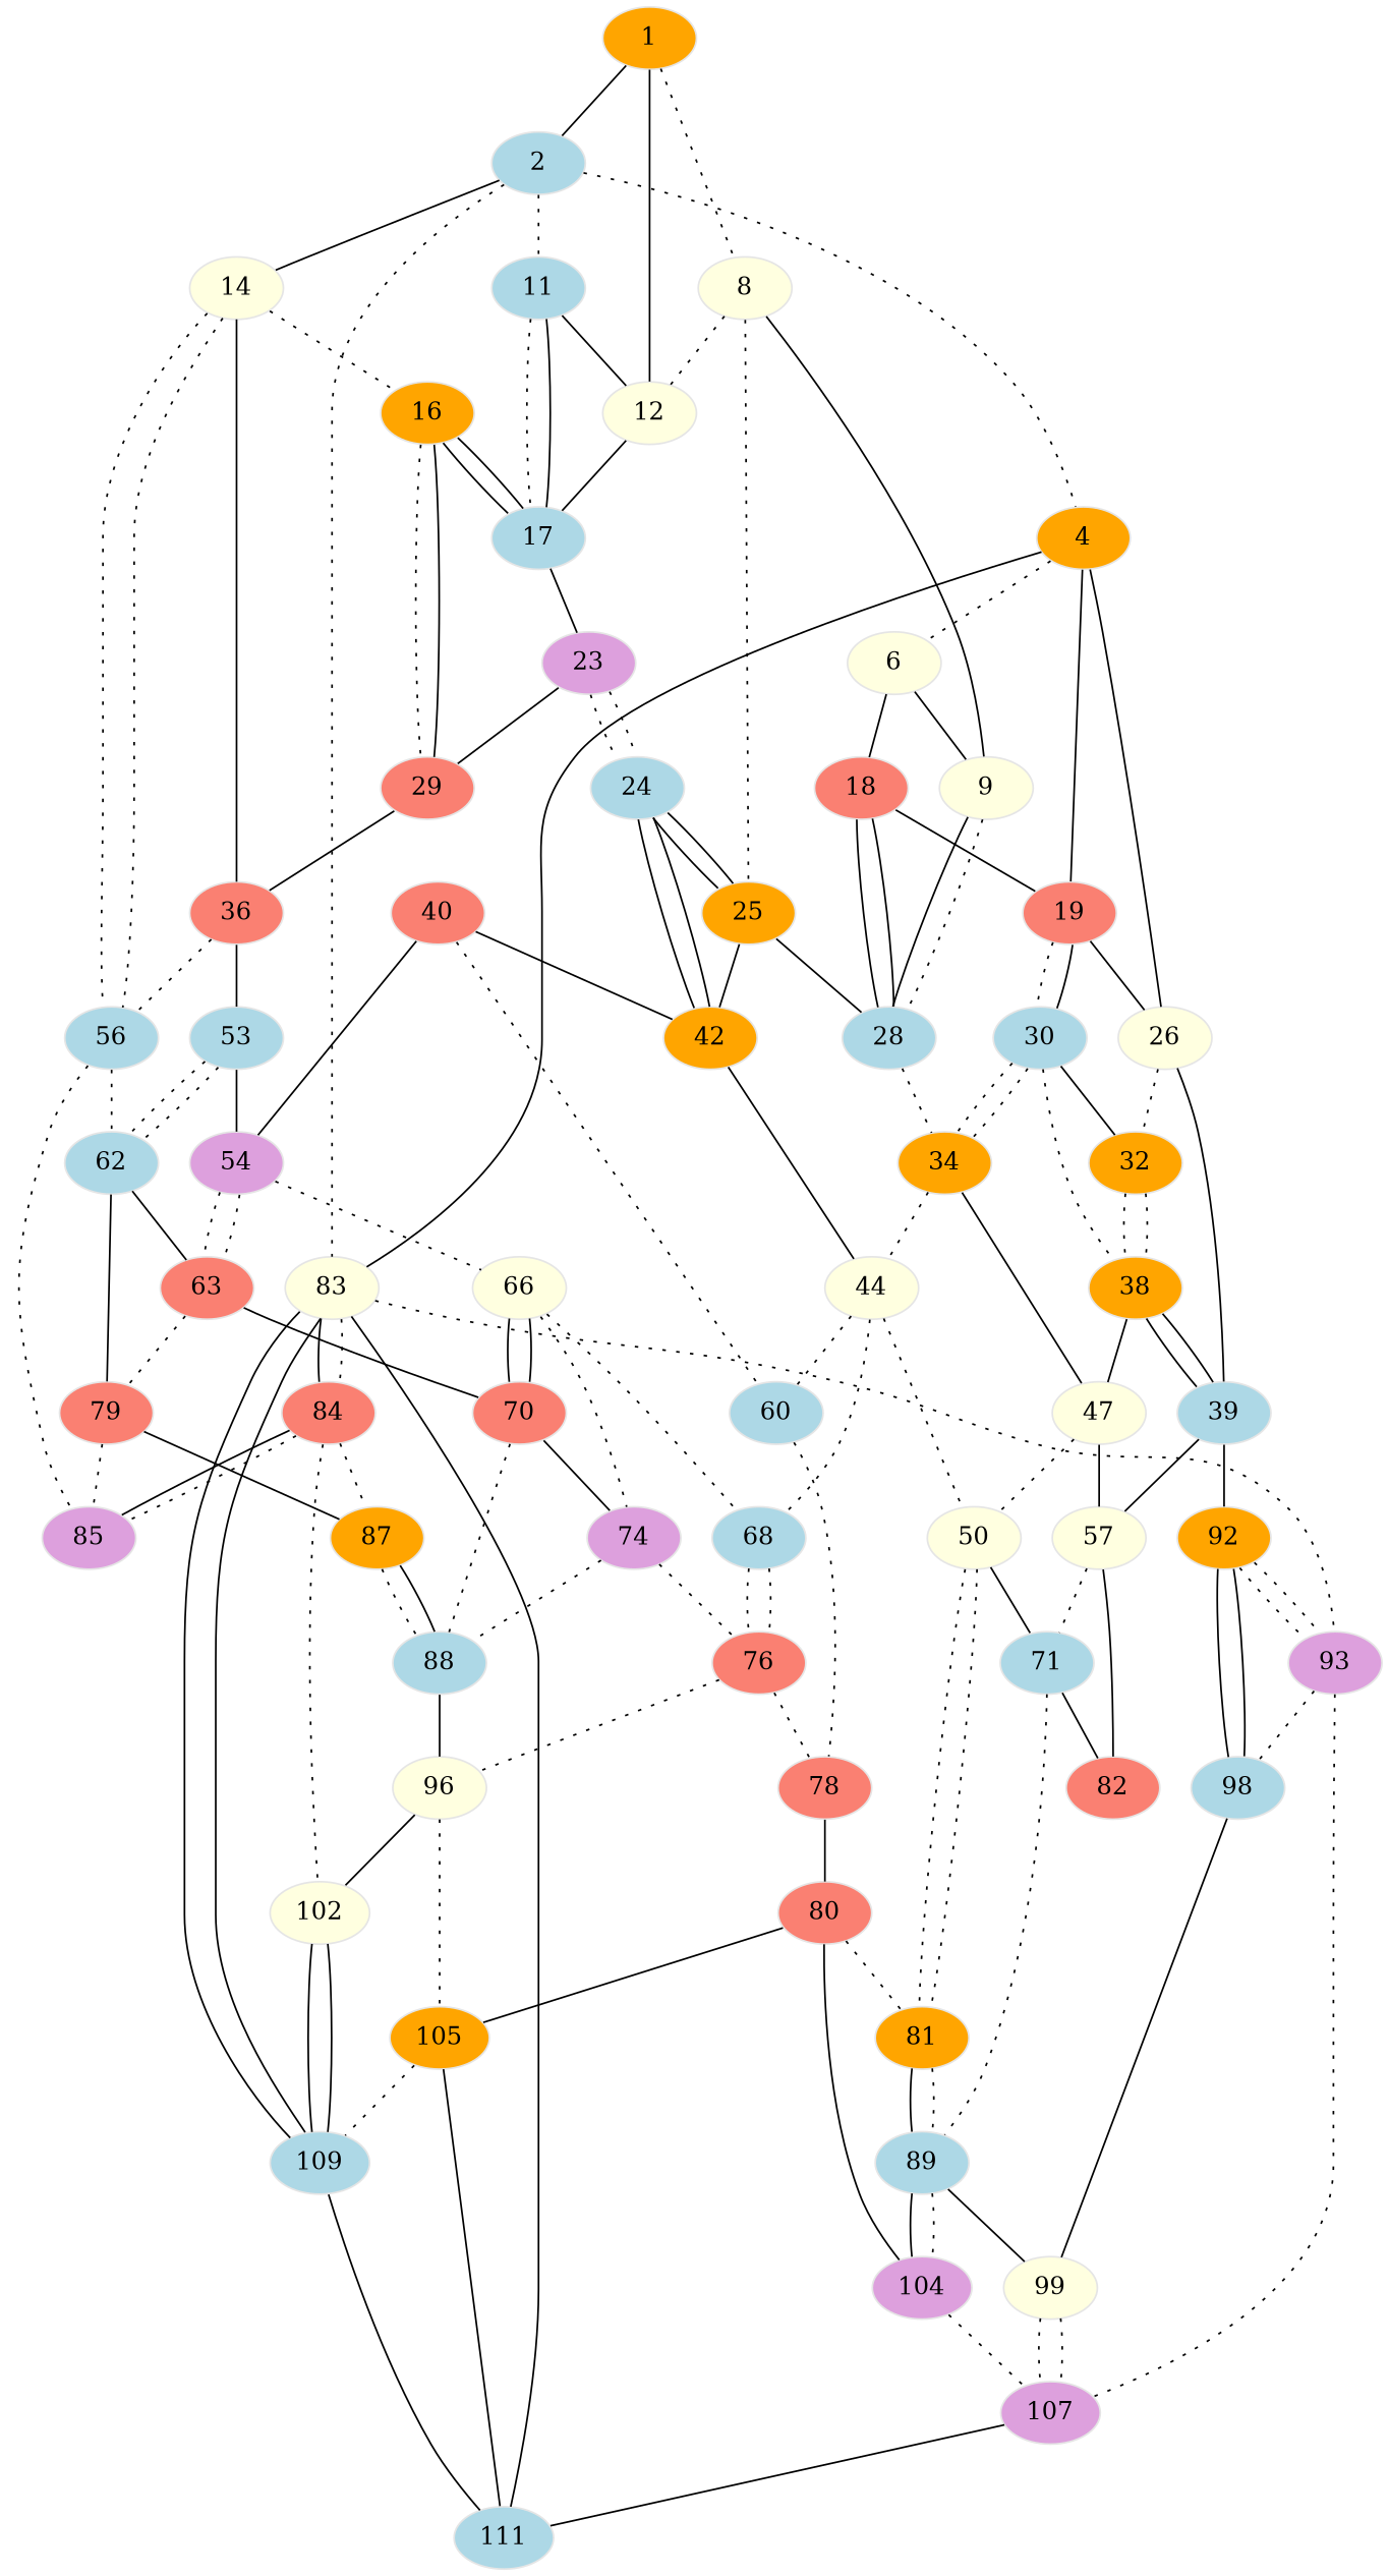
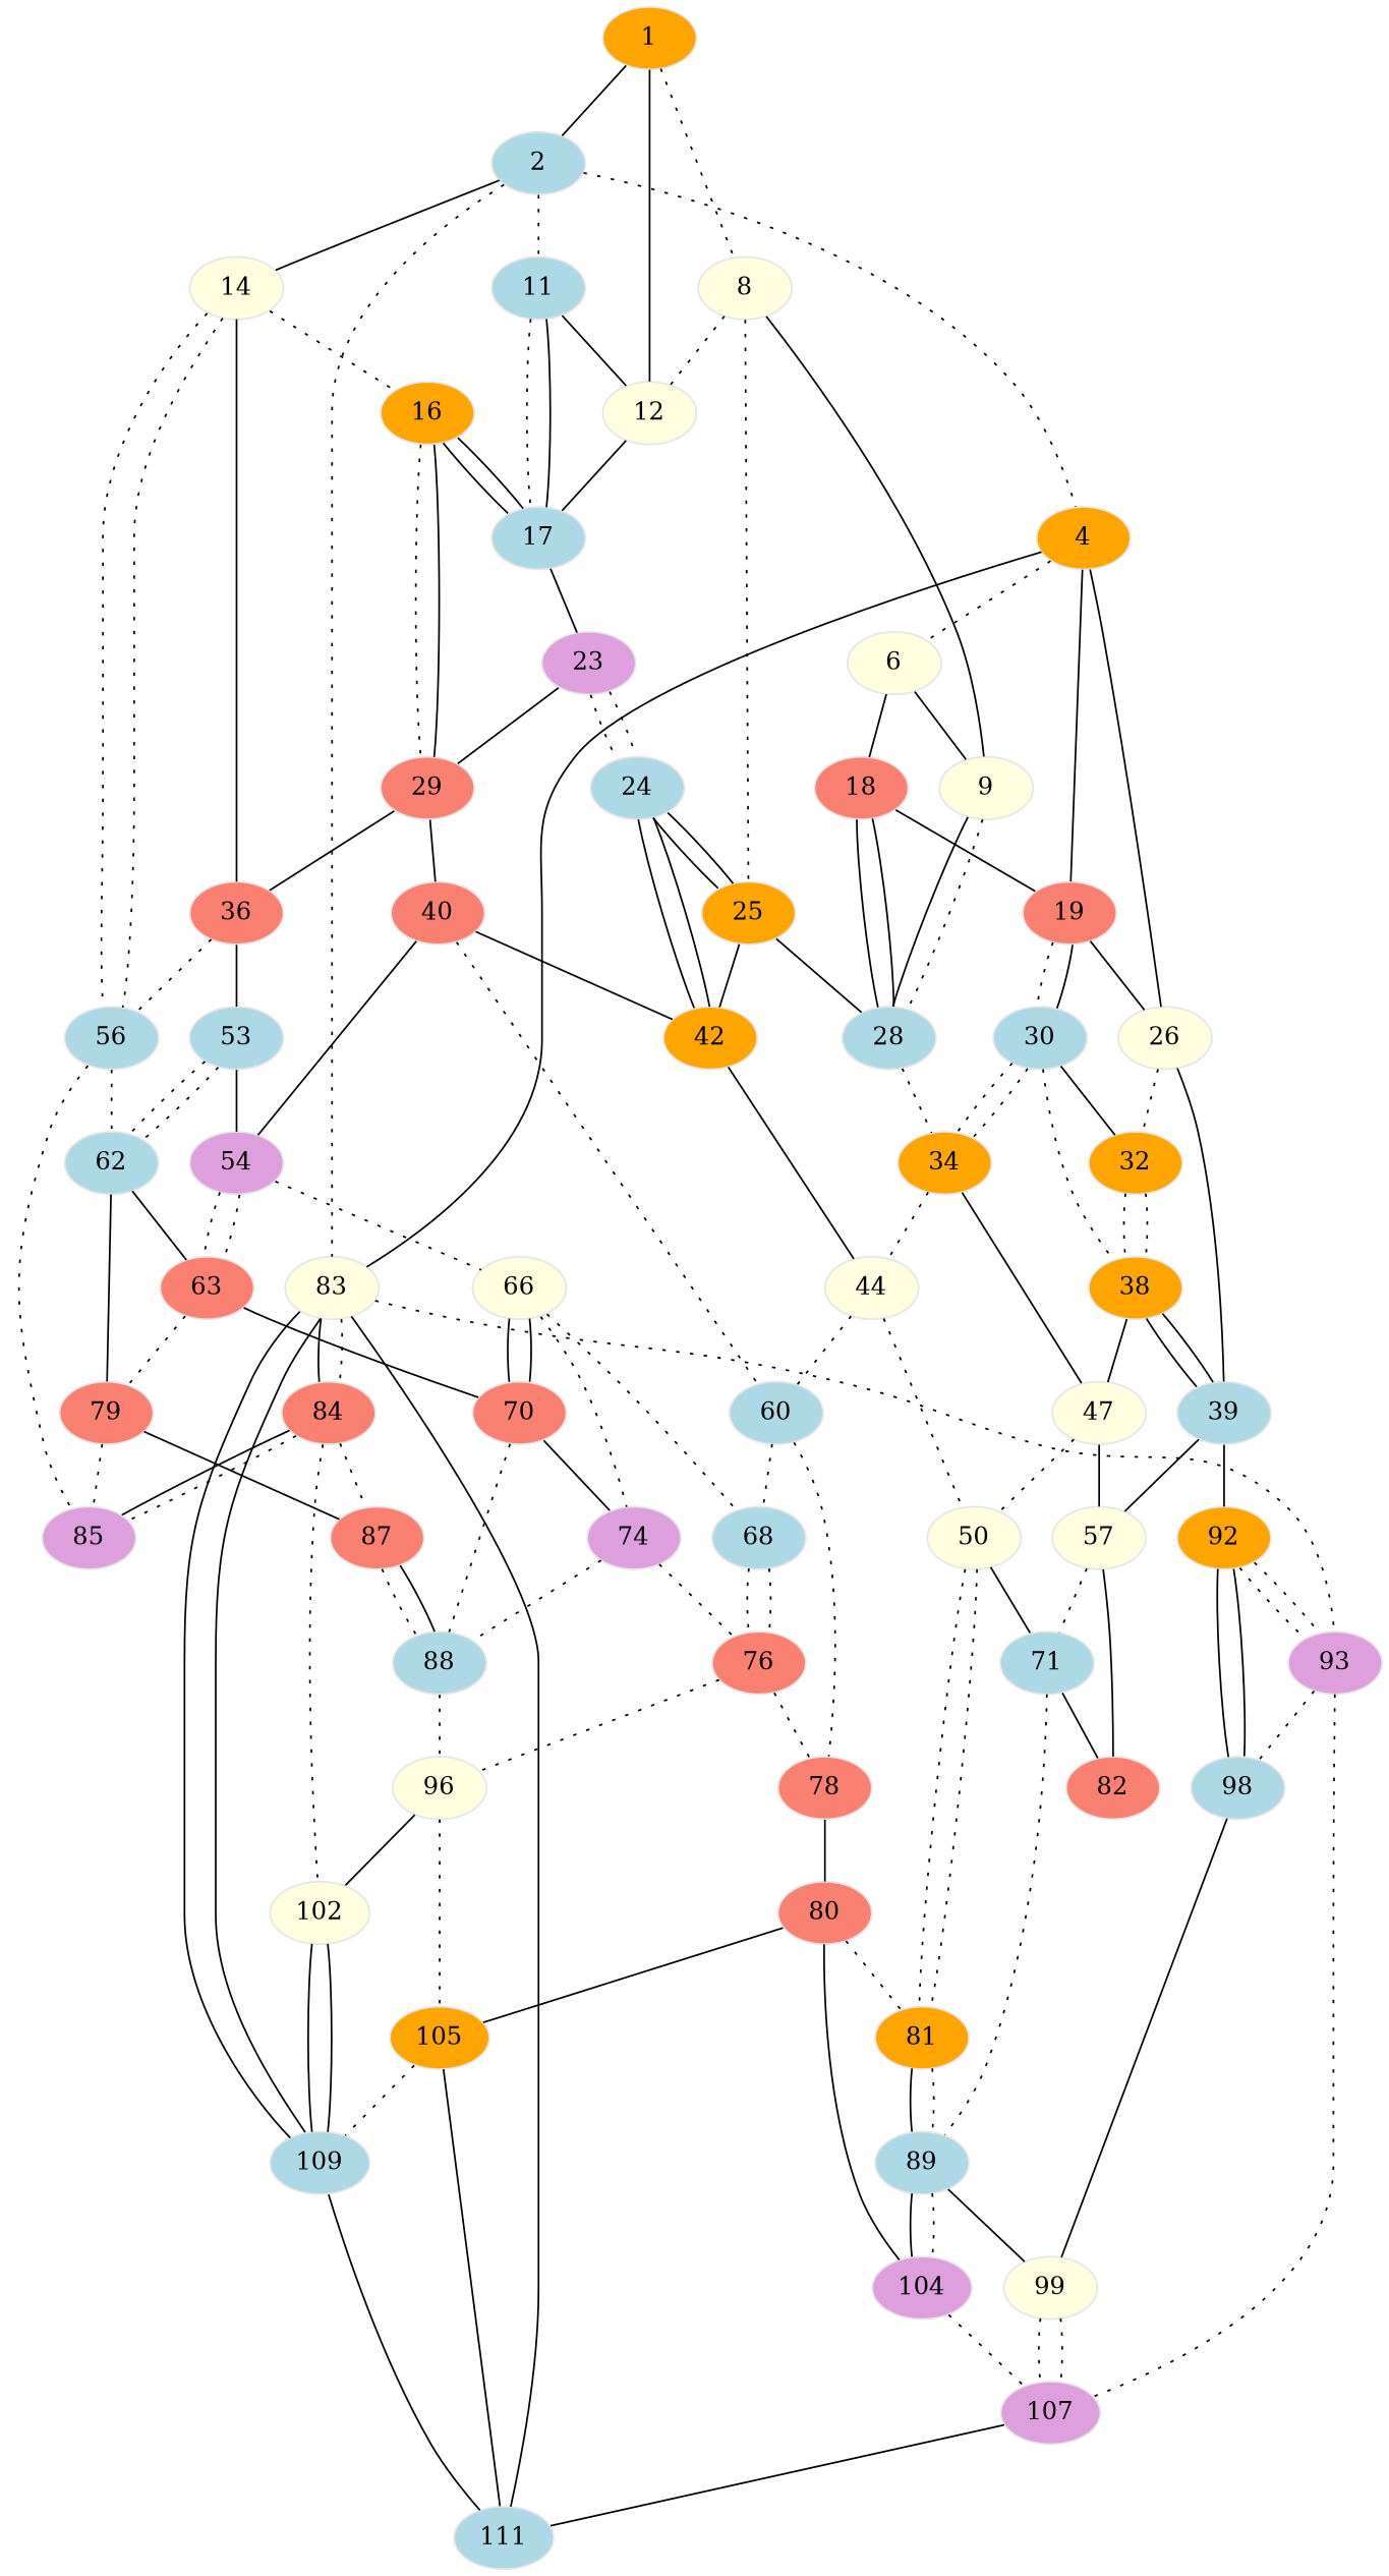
  graph {
    node [color=gray90 fillcolor=lightblue style=filled]
    edge [style=solid]
    1 [fillcolor=orange super="+7"]
    2 [super="+3"]
    8 [fillcolor=lightyellow super="+21"]
    12 [fillcolor=lightyellow super="+13"]
    4 [fillcolor=orange super="+5"]
    11
    14 [fillcolor=lightyellow super="+15"]
    83 [fillcolor=lightyellow super="+95"]
    9 [fillcolor=lightyellow]
    25 [fillcolor=orange super="+35"]
    17 [super="+22"]
    6 [fillcolor=lightyellow super="+10"]
    19 [fillcolor=salmon super="+20"]
    26 [fillcolor=lightyellow super="+27"]
    16 [fillcolor=orange]
    36 [fillcolor=salmon super="+52"]
    56 [super="+64"]
    84 [fillcolor=salmon super="+101"]
    93 [fillcolor=plum super="+94"]
    109 [super="+110"]
    111 [super="+112"]
    18 [fillcolor=salmon]
    30 [super="+31"]
    32 [fillcolor=orange]
    39 [super="+59"]
    28 [super="+33"]
    42 [fillcolor=orange super="+43"]
    34 [fillcolor=orange super="+45"]
    23 [fillcolor=plum]
    29 [fillcolor=salmon super="+37"]
    53
    62 [super="+65"]
    85 [fillcolor=plum]
    40 [fillcolor=salmon super="+41"]
    24
    38 [fillcolor=orange super="+46"]
    44 [fillcolor=lightyellow super="+49"]
    57 [fillcolor=lightyellow super="+58"]
    92 [fillcolor=orange]
    47 [fillcolor=lightyellow super="+48"]
    54 [fillcolor=plum super="+55"]
    60 [super="+61"]
    50 [fillcolor=lightyellow super="+51"]
    71 [super="+72"]
    82 [fillcolor=salmon]
    98 [super="+100"]
    63 [fillcolor=salmon super="+69"]
    66 [fillcolor=lightyellow super="+67"]
    68
    78 [fillcolor=salmon]
    81 [fillcolor=orange]
    89 [super="+90"]
    79 [fillcolor=salmon super="+86"]
    70 [fillcolor=salmon super="+73"]
    74 [fillcolor=plum super="+75"]
    76 [fillcolor=salmon super="+77"]
    80 [fillcolor=salmon super="+103"]
-   87 [fillcolor=orange]
+   87 [fillcolor=salmon]
    88 [super="+91"]
    96 [fillcolor=lightyellow super="+97"]
    104 [fillcolor=plum]
    99 [fillcolor=lightyellow]
    105 [fillcolor=orange super="+106"]
    102 [fillcolor=lightyellow]
    107 [fillcolor=plum super="+108"]
    1 -- 2
    1 -- 8 [style=dotted]
    1 -- 12
    2 -- 4 [style=dotted]
    2 -- 11 [style=dotted]
    2 -- 14
    2 -- 83 [style=dotted]
    8 -- 12 [style=dotted]
    8 -- 9
    8 -- 25 [style=dotted]
    12 -- 17
    4 -- 83
    4 -- 6 [style=dotted]
    4 -- 19
    4 -- 26
    11 -- 12
    11 -- 17 [style=dotted]
    11 -- 17
    14 -- 16 [style=dotted]
    14 -- 36
    14 -- 56 [style=dotted]
    14 -- 56 [style=dotted]
    83 -- 84
    83 -- 84 [style=dotted]
    83 -- 93 [style=dotted]
    83 -- 109
    83 -- 109
    83 -- 111
    9 -- 28
    9 -- 28 [style=dotted]
    25 -- 28
    25 -- 42
    17 -- 23
    6 -- 9
    6 -- 18
    19 -- 26
    19 -- 30 [style=dotted]
    19 -- 30
    26 -- 32 [style=dotted]
    26 -- 39
    16 -- 17
    16 -- 17
    16 -- 29 [style=dotted]
    16 -- 29
    36 -- 56 [style=dotted]
    36 -- 53
    56 -- 62 [style=dotted]
    56 -- 85 [style=dotted]
    84 -- 85
    84 -- 85 [style=dotted]
    84 -- 87 [style=dotted]
    84 -- 102 [style=dotted]
    93 -- 98 [style=dotted]
    93 -- 107 [style=dotted]
    109 -- 111
    18 -- 19
    18 -- 28
    18 -- 28
    30 -- 32
    30 -- 34 [style=dotted]
    30 -- 34 [style=dotted]
    30 -- 38 [style=dotted]
    32 -- 38 [style=dotted]
    32 -- 38 [style=dotted]
    39 -- 57
    39 -- 92
    28 -- 34 [style=dotted]
    42 -- 44
    34 -- 44 [style=dotted]
    34 -- 47
    23 -- 29
    23 -- 24 [style=dotted]
    23 -- 24 [style=dotted]
    29 -- 36
+   29 -- 40
    53 -- 62 [style=dotted]
    53 -- 62 [style=dotted]
    53 -- 54
    62 -- 63
    62 -- 79
    40 -- 42
    40 -- 54
    40 -- 60 [style=dotted]
    24 -- 25
    24 -- 25
    24 -- 42
    24 -- 42
    38 -- 39
    38 -- 39
    38 -- 47
    44 -- 60 [style=dotted]
    44 -- 50 [style=dotted]
    57 -- 71 [style=dotted]
    57 -- 82
    92 -- 93 [style=dotted]
    92 -- 93 [style=dotted]
    92 -- 98
    92 -- 98
    47 -- 57
    47 -- 50 [style=dotted]
    54 -- 63 [style=dotted]
    54 -- 63 [style=dotted]
    54 -- 66 [style=dotted]
-   44 -- 68 [style=dotted]
+   60 -- 68 [style=dotted]
    60 -- 78 [style=dotted]
    50 -- 71
    50 -- 81 [style=dotted]
    50 -- 81 [style=dotted]
    71 -- 82
    71 -- 89 [style=dotted]
    98 -- 99
    63 -- 79 [style=dotted]
    63 -- 70
    66 -- 68 [style=dotted]
    66 -- 70
    66 -- 70
    66 -- 74 [style=dotted]
    68 -- 76 [style=dotted]
    68 -- 76 [style=dotted]
    78 -- 80
    81 -- 89
    81 -- 89 [style=dotted]
    89 -- 104
    89 -- 104 [style=dotted]
    89 -- 99
    79 -- 85 [style=dotted]
    79 -- 87
    70 -- 74
    70 -- 88 [style=dotted]
    74 -- 76 [style=dotted]
    74 -- 88 [style=dotted]
    76 -- 78 [style=dotted]
    76 -- 96 [style=dotted]
    80 -- 81 [style=dotted]
    80 -- 104
    80 -- 105
    87 -- 88 [style=dotted]
    87 -- 88
-   88 -- 96
+   88 -- 96 [style=dotted]
    96 -- 105 [style=dotted]
    96 -- 102
    104 -- 107 [style=dotted]
    99 -- 107 [style=dotted]
    99 -- 107 [style=dotted]
    105 -- 109 [style=dotted]
    105 -- 111
    102 -- 109
    102 -- 109
    107 -- 111
  }
